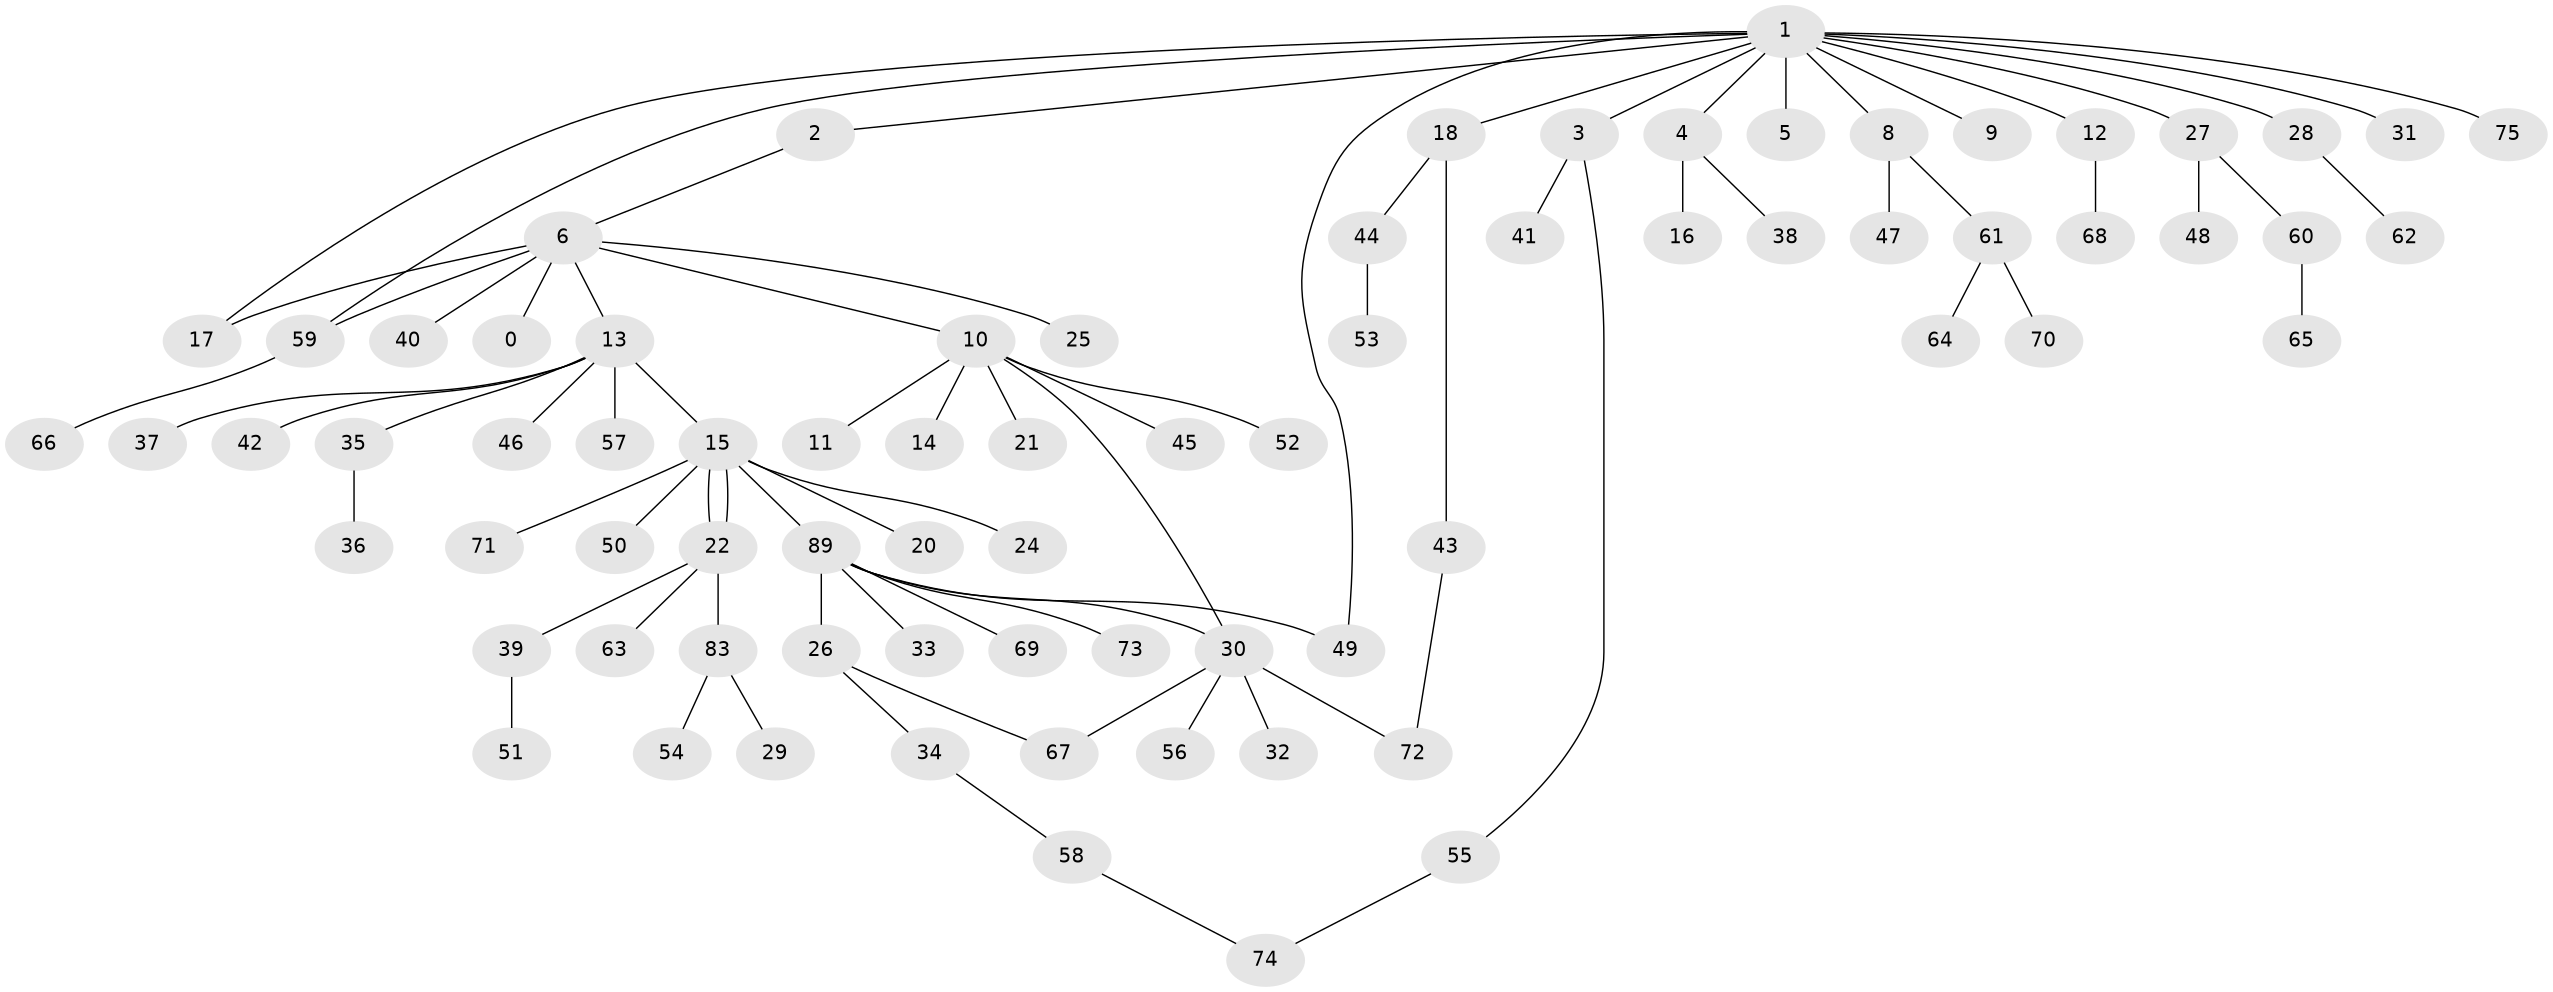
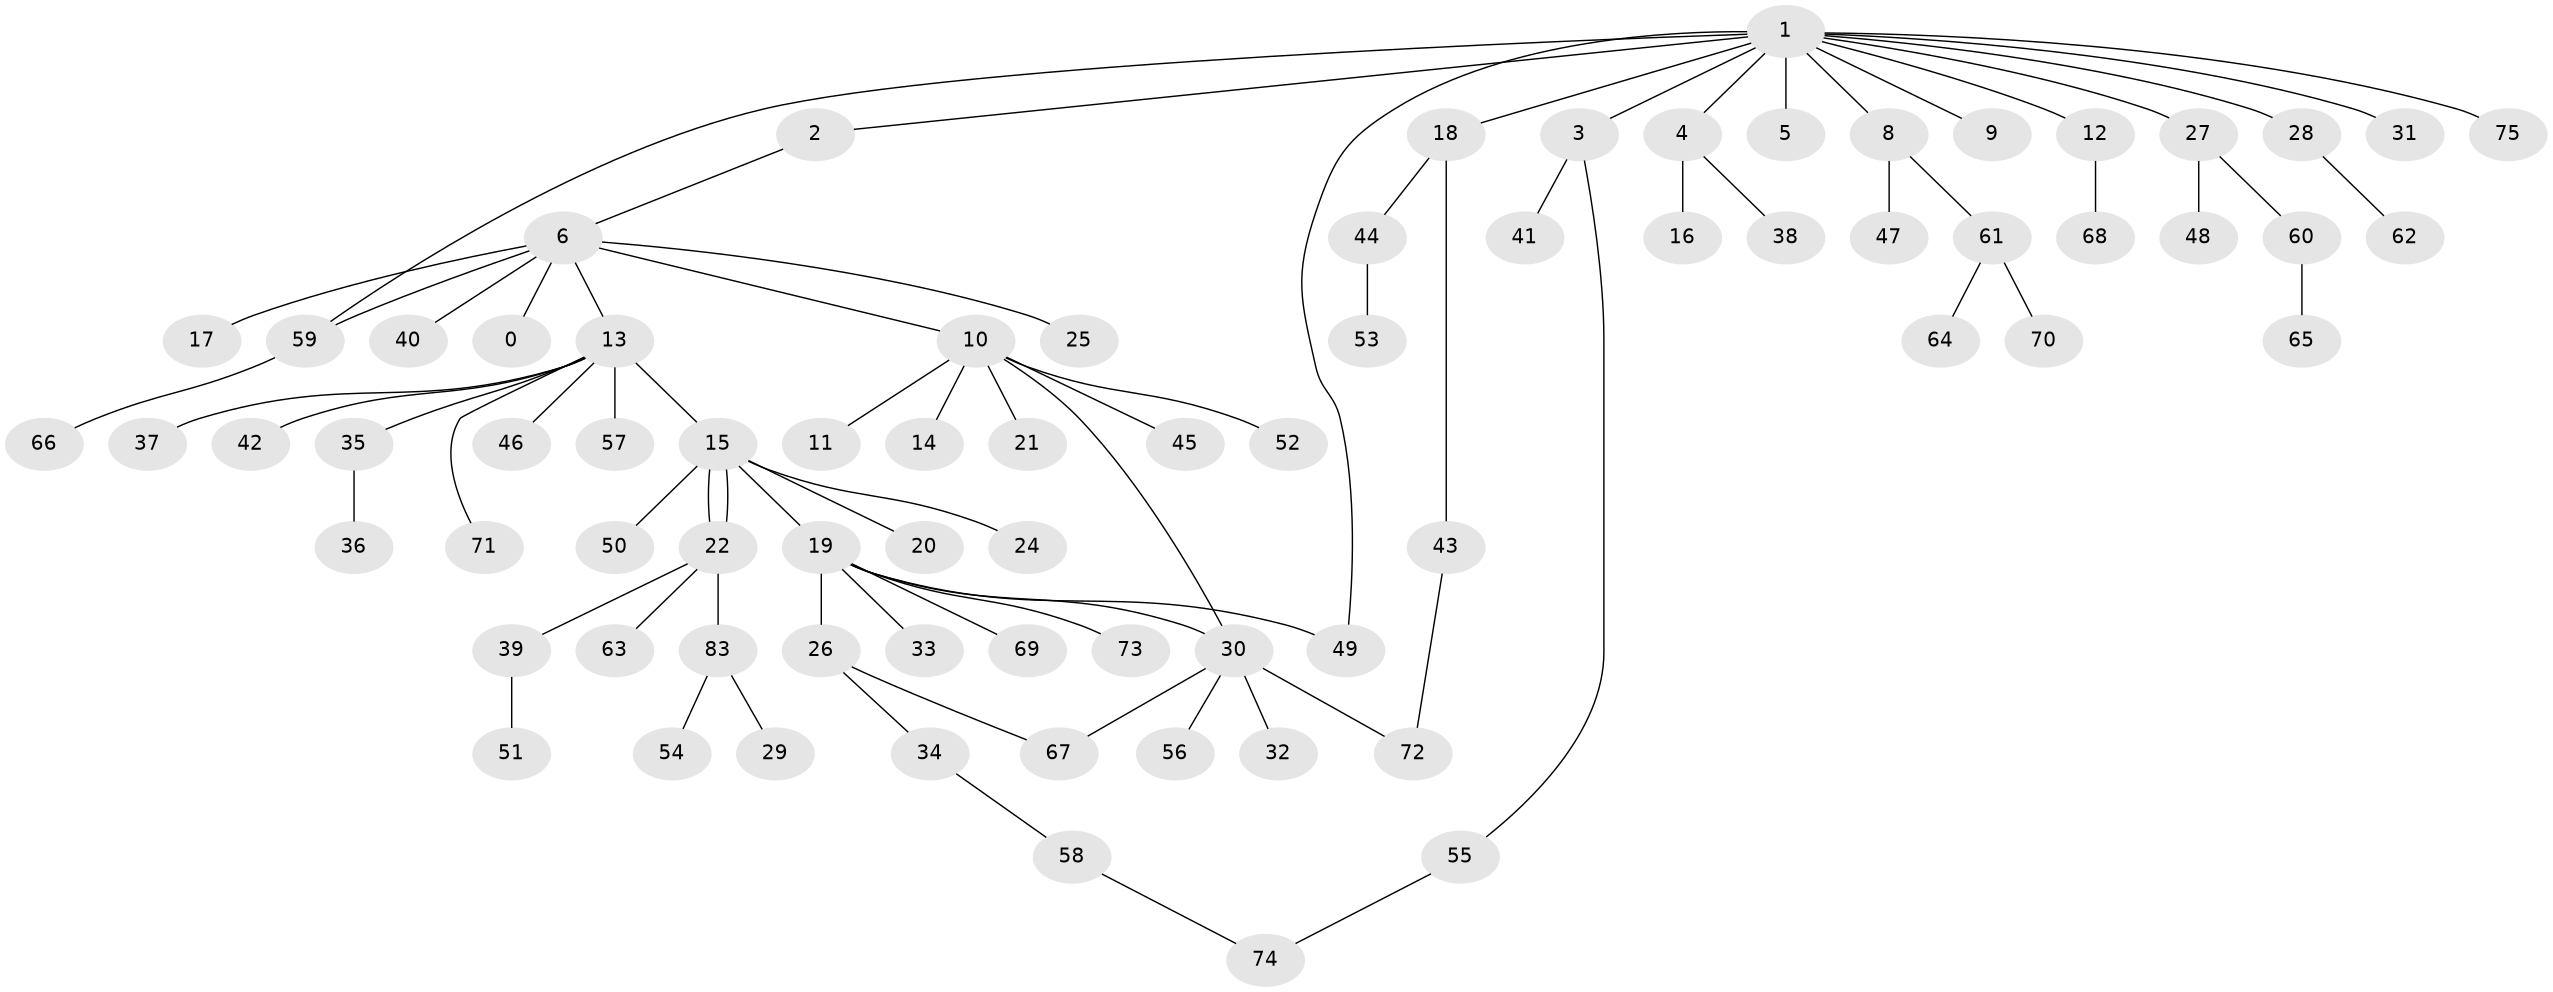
  graph {
    fontname="DejaVu Sans"
    node [color=gray90 fontname="DejaVu Sans" style=filled]
    edge [fontname="DejaVu Sans"]
    1
    2
    3
    4
    5
    8
    9
    12
    17
    18
    27
    28
    31
    49
    59
    75
    6
    41
    55
    16
    38
    47
    61
    68
    43
    44
    48
    60
    62
    66
    n31 [label=0]
    10
    13
    25
    40
    74
    11
    14
    21
    30
    45
    52
    15
    35
    37
    42
    46
    57
    64
    70
    67
    32
    56
    72
-   19 [label=89]
+   19
    20
    22
    24
    50
    71
    36
    26
    33
    69
    73
    n66 [label=83]
    39
    63
    53
    34
    29
    54
    51
    58
    65
    1 -- 2
    1 -- 3
    1 -- 4
    1 -- 5
    1 -- 8
    1 -- 9
    1 -- 12
-   1 -- 17
    1 -- 18
    1 -- 27
    1 -- 28
    1 -- 31
    1 -- 49
    1 -- 59
    1 -- 75
    2 -- 6
    3 -- 41
    3 -- 55
    4 -- 16
    4 -- 38
    8 -- 47
    8 -- 61
    12 -- 68
    18 -- 43
    18 -- 44
    27 -- 48
    27 -- 60
    28 -- 62
    59 -- 66
    6 -- 17
    6 -- 59
    6 -- n31
    6 -- 10
    6 -- 13
    6 -- 25
    6 -- 40
    55 -- 74
    61 -- 64
    61 -- 70
    43 -- 72
    44 -- 53
    60 -- 65
    10 -- 11
    10 -- 14
    10 -- 21
    10 -- 30
    10 -- 45
    10 -- 52
    13 -- 15
    13 -- 35
    13 -- 37
    13 -- 42
    13 -- 46
    13 -- 57
    30 -- 67
    30 -- 32
    30 -- 56
    30 -- 72
    15 -- 19
    15 -- 20
    15 -- 22
    15 -- 22
    15 -- 24
    15 -- 50
-   15 -- 71
+   13 -- 71
    35 -- 36
    19 -- 49
    19 -- 30
    19 -- 26
    19 -- 33
    19 -- 69
    19 -- 73
    22 -- n66
    22 -- 39
    22 -- 63
    26 -- 67
    26 -- 34
    n66 -- 29
    n66 -- 54
    39 -- 51
    34 -- 58
    58 -- 74
  }
